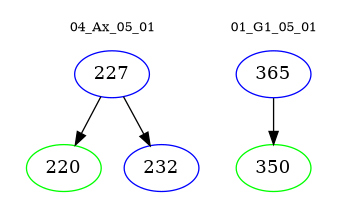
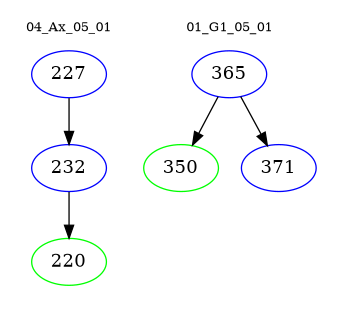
  digraph {
    node [color=blue]
    edge [color=black]
    n1 [label=227]
    n2 [color=green label=220]
    n3 [label=232]
    n4 [label=365]
    n5 [color=green label=350]
+   n6 [label=371]
    subgraph cluster_1 {
      color=white
      fontsize=10
      label="04_Ax_05_01"
      n1
      n2
      n3
    }
    subgraph cluster_2 {
      color=white
      fontsize=10
      label="01_G1_05_01"
      n4
      n5
+     n6
    }
-   n1 -> n2
+   n3 -> n2
    n1 -> n3
    n4 -> n5
+   n4 -> n6
  }
